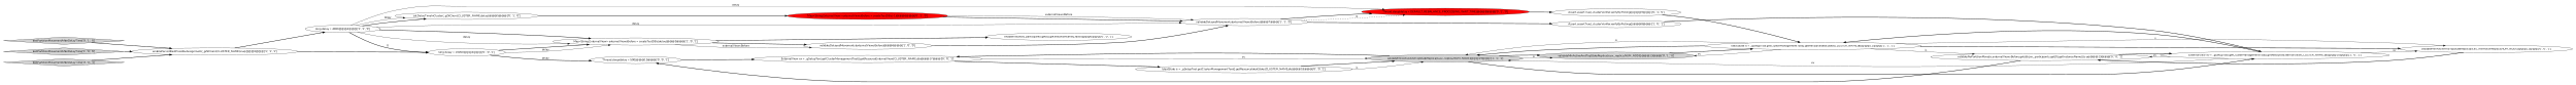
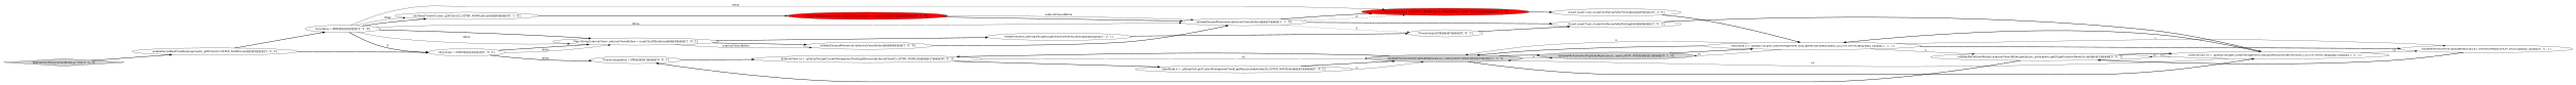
  digraph {
    fontname=Nunito
    rankdir=LR
    node [fillcolor=white fontname=Nunito shape=ellipse style=filled]
    edge [fontname=Nunito style=bold]
    n1 [label="Thread.sleep(delay + 500)@@@15@@@['0', '0', '1']"]
    n2 [label="ExternalView ev = _gSetupTool.getClusterManagementTool().getResourceExternalView(CLUSTER_NAME,db)@@@17@@@['0', '0', '1']"]
    n3 [label="IdealState is = _gSetupTool.getClusterManagementTool().getResourceIdealState(CLUSTER_NAME,db)@@@18@@@['0', '0', '1']"]
    n4 [fillcolor=lightgray label="validateMinActiveAndTopStateReplica(is,ev,_replica,NUM_NODE)@@@19@@@['1', '1', '1']"]
+   n5 [label="Thread.sleep(100)@@@7@@@['0', '0', '1']"]
    n6 [label="Assert.assertTrue(_clusterVerifier.verifyByPolling())@@@8@@@['1', '0', '1']"]
    n7 [label="ExternalView ev = _gSetupTool.getClusterManagementTool().getResourceExternalView(CLUSTER_NAME,db)@@@10@@@['1', '0', '1']"]
    n8 [label="validateDelayedMovements(externalViewsBefore)@@@6@@@['1', '0', '0']"]
    n9 [label="validateDelayedMovements(externalViewsBefore)@@@7@@@['1', '1', '0']"]
    n10 [fillcolor=red label="Thread.sleep(delay + DEFAULT_REBALANCE_PROCESSING_WAIT_TIME)@@@8@@@['0', '1', '0']"]
    n11 [fillcolor=lightgray label="validateMinActiveAndTopStateReplica(is,ev,_replica,NUM_NODE)@@@13@@@['0', '1', '0']"]
    n12 [label="long delay = 4000@@@4@@@['1', '1', '0']"]
    n13 [label="setDelayTimeInCluster(_gZkClient,CLUSTER_NAME,delay)@@@5@@@['0', '1', '0']"]
    n14 [label="long delay = 10000@@@4@@@['0', '0', '1']"]
    n15 [label="Map<String,ExternalView> externalViewsBefore = createTestDBs(delay)@@@5@@@['1', '0', '1']"]
    n16 [fillcolor=red label="Map<String,ExternalView> externalViewsBefore = createTestDBs(-1)@@@6@@@['0', '1', '0']"]
    n17 [label="Assert.assertTrue(_clusterVerifier.verifyByPolling())@@@9@@@['0', '1', '0']"]
    n18 [label="enableInstance(_participants.get(0).getInstanceName(),false)@@@6@@@['0', '0', '1']"]
-   n19 [fillcolor=lightgray label="testPartitionMovementAfterDelayTime['0', '1', '0']" shape=diamond]
    n20 [label="enablePersistBestPossibleAssignment(_gZkClient,CLUSTER_NAME,true)@@@3@@@['1', '1', '1']"]
    n21 [label="IdealState is = _gSetupTool.getClusterManagementTool().getResourceIdealState(CLUSTER_NAME,db)@@@11@@@['1', '1', '1']"]
    n22 [label="validateMinActiveAndTopStateReplica(is,ev,_minActiveReplica,NUM_NODE)@@@12@@@['0', '0', '1']"]
    n23 [label="validateNoPartitionMove(is,externalViewsBefore.get(db),ev,_participants.get(0).getInstanceName(),true)@@@13@@@['0', '0', '1']"]
-   n24 [fillcolor=lightgray label="testPartitionMovementAfterDelayTime['1', '0', '0']" shape=diamond]
    n25 [fillcolor=lightgray label="testPartitionMovementAfterDelayTime['0', '0', '1']" shape=diamond]
    n1 -> n2
    n2 -> n3
    n2 -> n4 [label=ev style=solid]
    n3 -> n4 [label=is style=solid]
    n3 -> n4
    n4 -> n2
    n4 -> n7
    n4 -> n11 [label=is style=solid]
    n4 -> n11
+   n5 -> n6
    n6 -> n7
    n7 -> n4 [label=ev style=solid]
    n7 -> n21
    n7 -> n22 [label=ev style=solid]
    n7 -> n23 [label=ev style=solid]
    n8 -> n9
+   n9 -> n5 [label=0 style=dashed]
    n9 -> n6
    n9 -> n10
    n9 -> n10 [label=0 style=dashed]
    n10 -> n17
    n11 -> n21
    n12 -> n9 [label=delay style=solid]
    n12 -> n10 [label=delay style=solid]
    n12 -> n13
    n12 -> n13 [label=delay style=solid]
    n12 -> n14 [label=0]
    n12 -> n15 [label=delay style=solid]
    n12 -> n15
    n13 -> n16
    n14 -> n1 [label=delay]
    n14 -> n15
    n14 -> n15 [label=delay style=solid]
    n15 -> n8 [label=externalViewsBefore style=solid]
    n15 -> n8
    n15 -> n18
    n16 -> n9 [label=externalViewsBefore style=solid]
    n16 -> n9
    n17 -> n21
-   n19 -> n20
+   n18 -> n5
    n20 -> n12
    n20 -> n14
    n21 -> n4
    n21 -> n4 [label=is style=solid]
    n21 -> n11 [label=ev style=solid]
    n21 -> n22 [label=is style=solid]
    n21 -> n22
    n21 -> n23 [label=is style=solid]
    n22 -> n23
    n23 -> n1
    n23 -> n7
-   n24 -> n20
    n25 -> n20
  }
